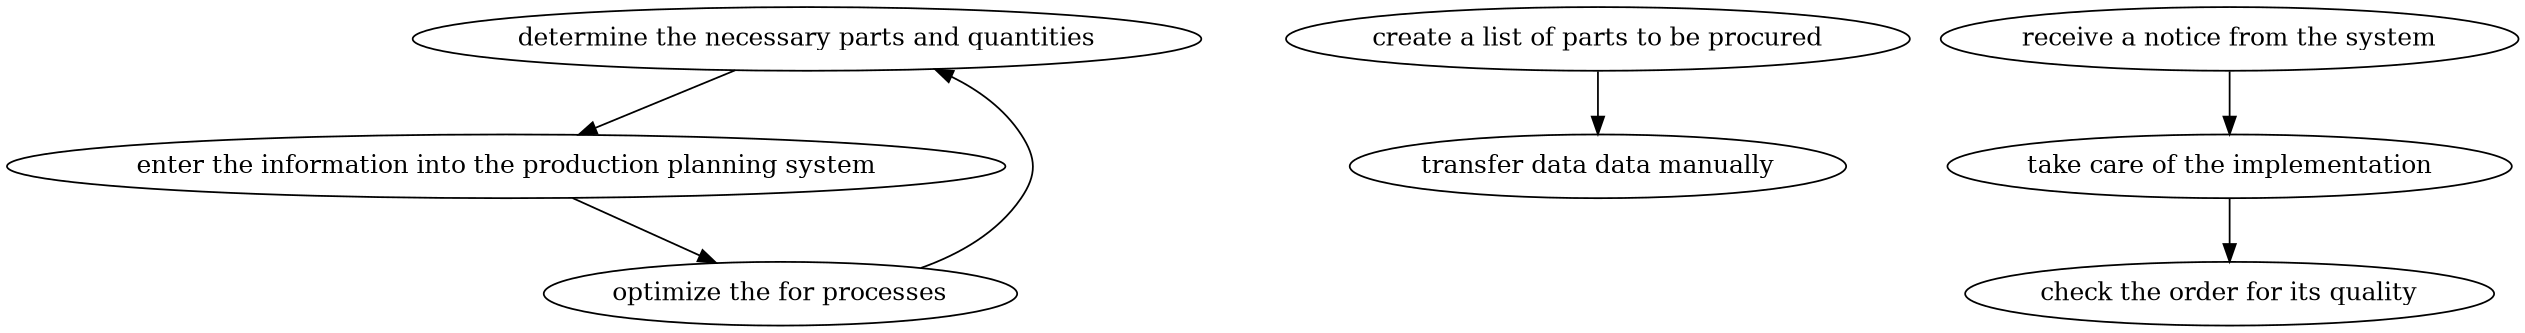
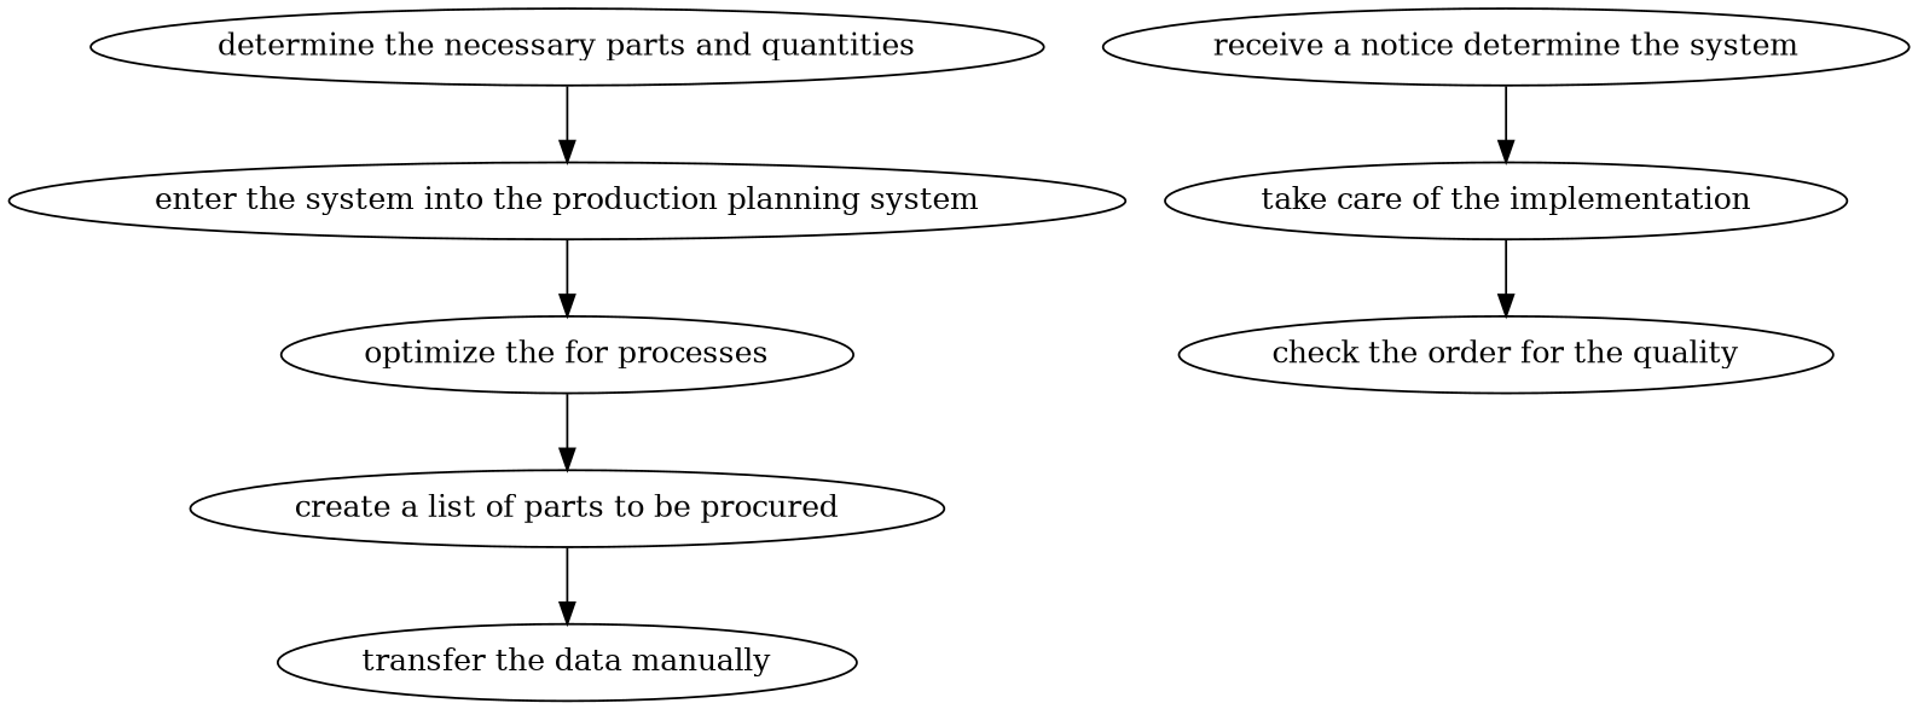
  strict digraph {
    edge [attrs="{'type': 'flow', 'label': 'flow'}"]
    "determine the necessary parts and quantities" [attrs="{'type': 'Activity', 'label': 'determine the necessary parts and quantities'}"]
-   "enter the information into the production planning system" [attrs="{'type': 'Activity', 'label': 'enter the information into the production planning system'}"]
+   "enter the information into the production planning system" [attrs="{'type': 'Activity', 'label': 'enter the information into the production planning system'}" label="enter the system into the production planning system"]
    n3 [attrs="{'type': 'Activity', 'label': 'optimize the production processes'}" label="optimize the for processes"]
    "create a list of parts to be procured" [attrs="{'type': 'Activity', 'label': 'create a list of parts to be procured'}"]
-   "transfer the data manually" [attrs="{'type': 'Activity', 'label': 'transfer the data manually'}" label="transfer data data manually"]
-   "receive a notice from the system" [attrs="{'type': 'Activity', 'label': 'receive a notice from the system'}"]
+   "transfer the data manually" [attrs="{'type': 'Activity', 'label': 'transfer the data manually'}"]
+   "receive a notice from the system" [attrs="{'type': 'Activity', 'label': 'receive a notice from the system'}" label="receive a notice determine the system"]
    "take care of the implementation" [attrs="{'type': 'Activity', 'label': 'take care of the implementation'}"]
-   "check the order for its quality" [attrs="{'type': 'Activity', 'label': 'check the order for its quality'}"]
+   "check the order for its quality" [attrs="{'type': 'Activity', 'label': 'check the order for its quality'}" label="check the order for the quality"]
    "determine the necessary parts and quantities" -> "enter the information into the production planning system"
    "enter the information into the production planning system" -> n3
-   n3 -> "determine the necessary parts and quantities"
+   n3 -> "create a list of parts to be procured"
    "create a list of parts to be procured" -> "transfer the data manually"
    "receive a notice from the system" -> "take care of the implementation"
    "take care of the implementation" -> "check the order for its quality"
  }
